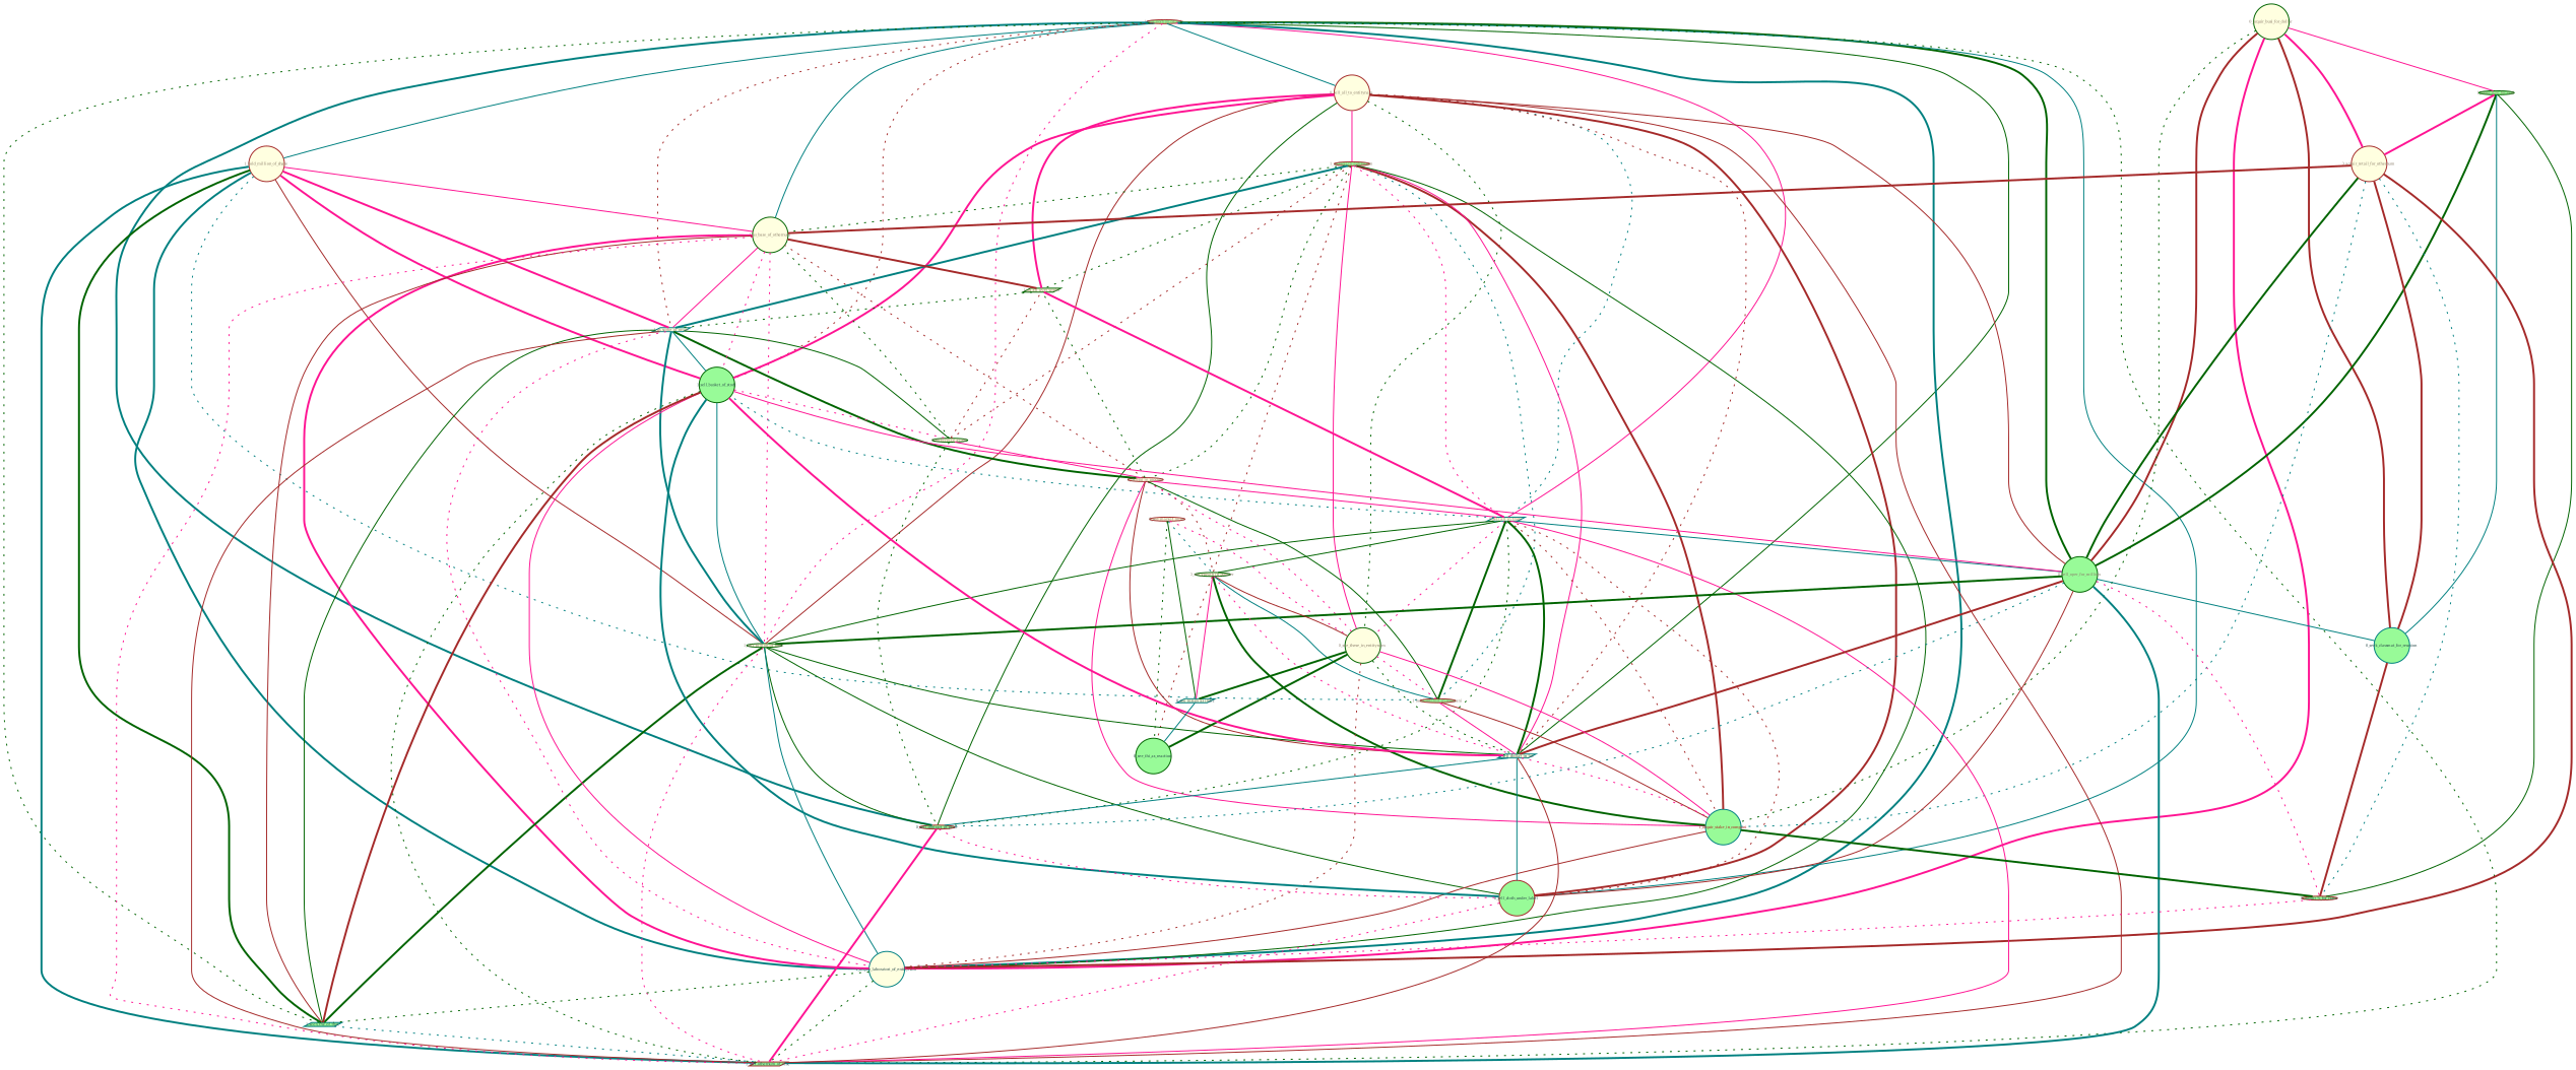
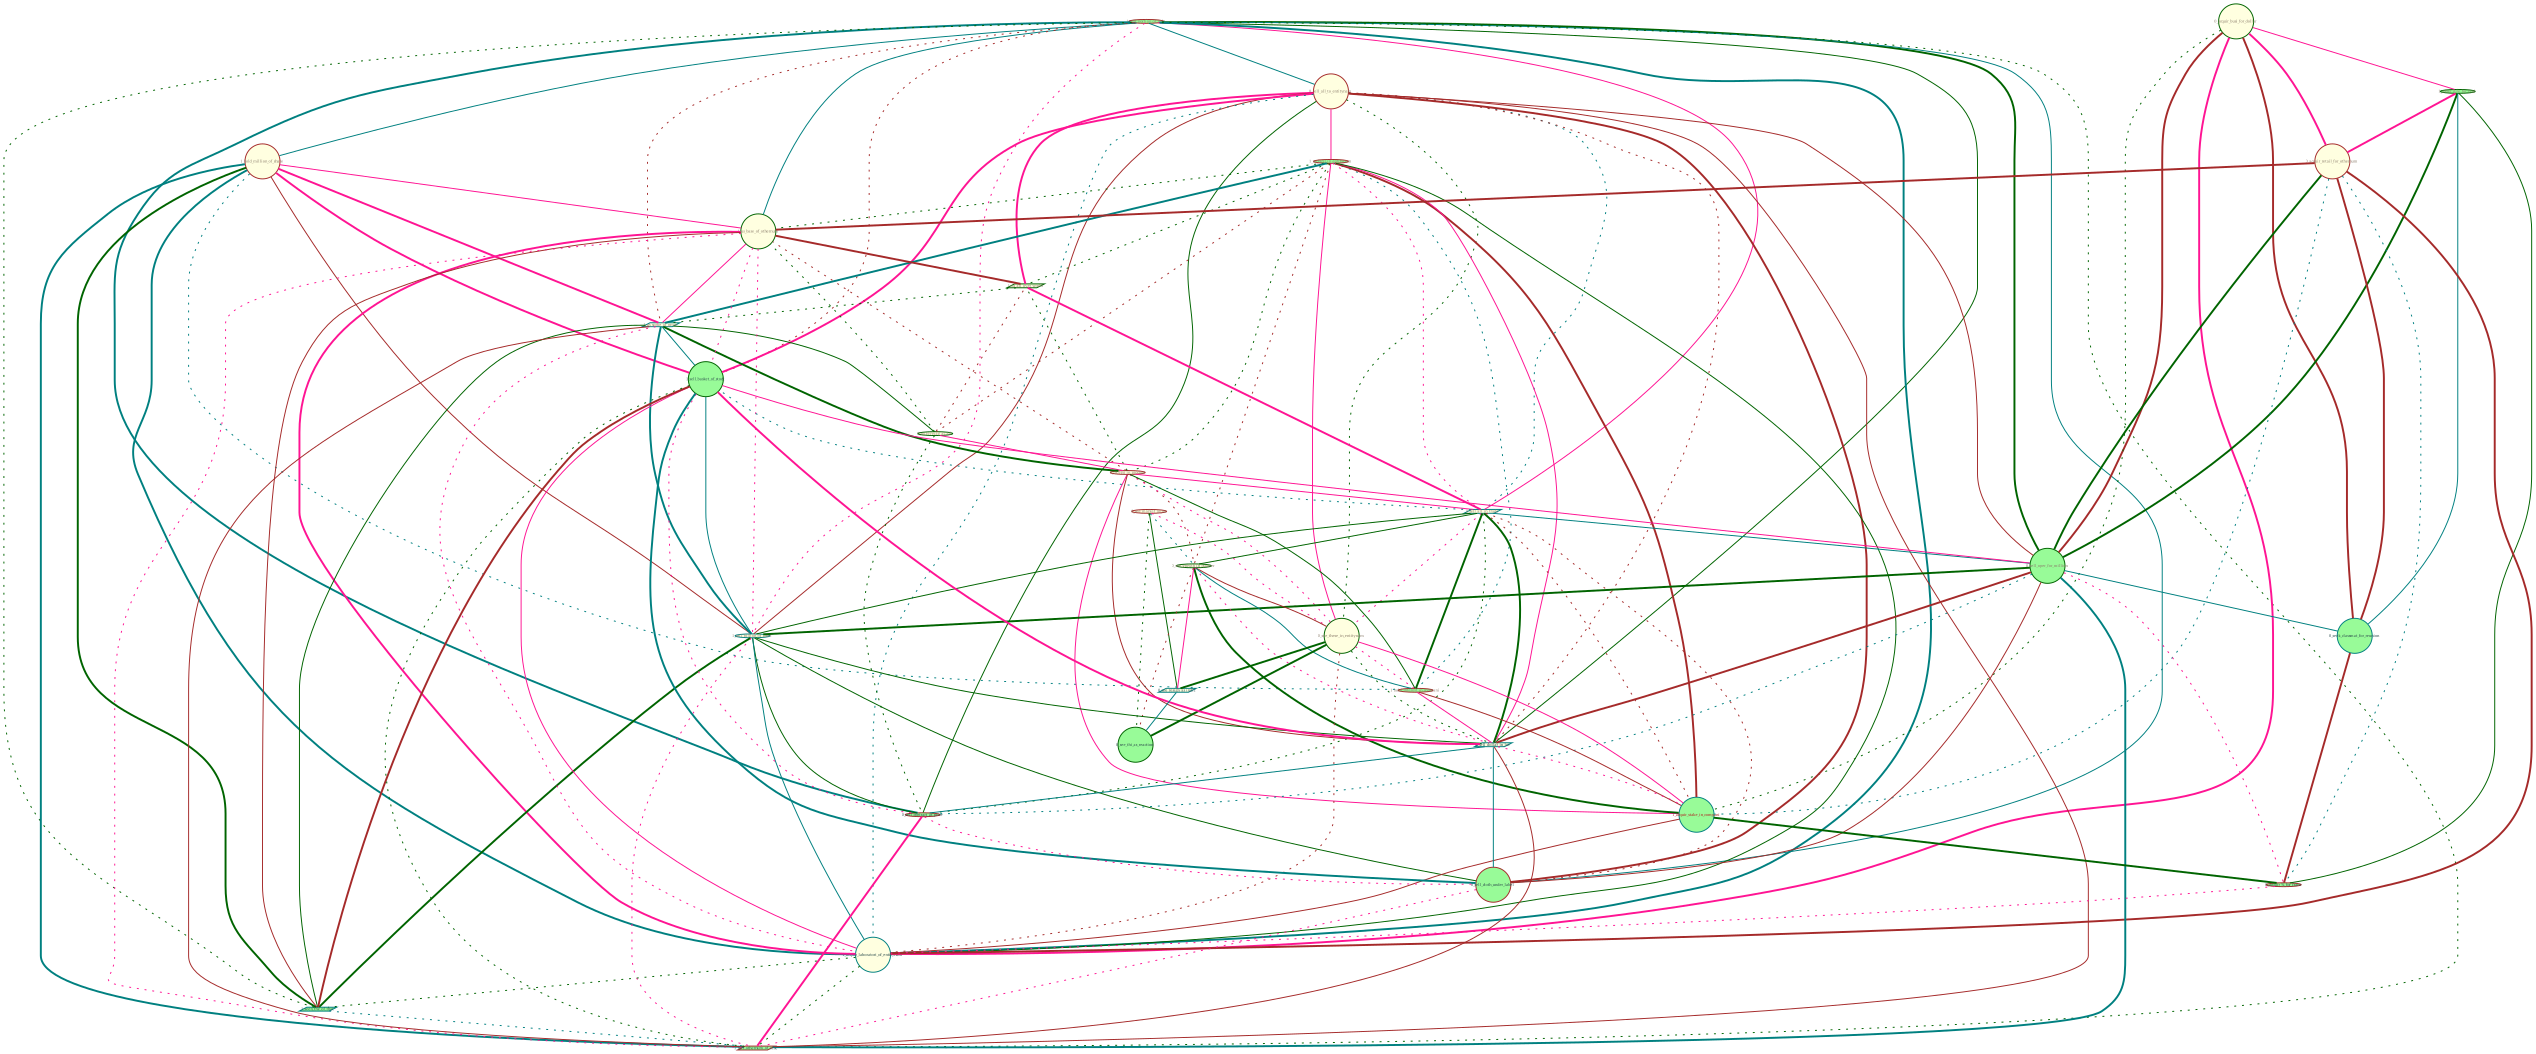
  graph {
    fontname="PT Serif"
    node [color=brown fillcolor=lightyellow fixedsize=true fontcolor="#8b7d6b" fontname="PT Serif" fontsize=4 shape=circle style=filled]
    edge [color=deeppink fontname="PT Serif" style=dotted w=1]
    "1_sell_portion_of_unit " [fillcolor=palegreen height=.06 shape=ellipse width=.5]
    "0_see_market_as_on " [height=.06 shape=ellipse width=.5]
    "0_acquir_busi_for_dollar " [color=darkgreen height=.06 width=.5]
    "1_hold_million_of_share " [height=.06 width=.5]
    "0_sell_all_to_entitynam " [height=.06 width=.5]
    "1_us_facil_in_entitynam " [fillcolor=palegreen height=.06 shape=ellipse width=.5]
    "0_us_leverag_at_all " [color=darkgreen height=.06 shape=ellipse width=.5]
    "0_us_egg_in_product " [height=.06 shape=ellipse width=.5]
    "1_usher_rule_for_busi " [color=darkgreen fillcolor=palegreen height=.06 shape=ellipse width=.5]
    "0_acquir_retail_for_othernum " [height=.06 width=.5]
    "1_us_base_of_othernum " [color=darkgreen height=.06 width=.5]
    "0_sell_all_in_trade " [color=teal height=.06 shape=parallelogram width=.5]
    "0_sell_oper_for_million " [color=darkgreen fillcolor=palegreen height=.06 width=.5]
    "0_see_growth_in_quarter " [color=darkgreen height=.06 shape=ellipse width=.5]
    "1_us_all_over_world " [color=darkgreen height=.06 shape=parallelogram width=.5]
    "0_see_these_in_entitynam " [color=darkgreen height=.06 width=.5]
-   "1_sell_billion_of_asset " [color=darkgreen height=.06 shape=ellipse width=.5]
+   "1_sell_billion_of_asset " [color=teal height=.06 shape=ellipse width=.5]
    "1_us_some_of_proce " [color=teal height=.06 shape=parallelogram width=.5]
    "1_hold_interest_in_compani " [fillcolor=palegreen height=.06 shape=ellipse width=.5]
    "1_acquir_stake_in_compani " [color=teal fillcolor=palegreen fontcolor="#b22222" height=.06 width=.5]
    "1_sell_basket_of_stock " [color=darkgreen fillcolor=palegreen fontcolor="#2f4f4f" height=.06 width=.5]
    "0_sell_dollar_in_lot " [color=teal fontcolor="#2f4f4f" height=.06 shape=parallelogram width=.5]
    "0_sell_contract_at_price " [fillcolor=palegreen fontcolor="#2f4f4f" height=.06 shape=ellipse width=.5]
    "1_acquir_laboratori_of_entitynam " [color=teal fontcolor="#2f4f4f" height=.06 width=.5]
    "0_sell_cloth_under_label " [fillcolor=palegreen fontcolor="#2f4f4f" height=.06 width=.5]
    "1_seen_the_of_that " [color=teal fillcolor=palegreen fontcolor="#2f4f4f" height=.06 shape=parallelogram width=.5]
    "1_sell_othernum_of_offic " [fillcolor=palegreen fontcolor="#2f4f4f" height=.06 shape=parallelogram width=.5]
    "0_see_resign_as_indic " [color=teal fontcolor="#2f4f4f" height=.06 shape=parallelogram width=.5]
    "0_see_thi_as_reaction " [color=darkgreen fillcolor=palegreen fontcolor="#2f4f4f" height=.06 width=.5]
    "0_seek_classmat_for_reunion " [color=teal fillcolor=palegreen fontcolor="#2f4f4f" height=.06 width=.5]
    "0_acquir_%_for_franc " [fillcolor=palegreen fontcolor="#2f4f4f" height=.06 shape=ellipse width=.5]
    subgraph sub_1 {
      "1_sell_portion_of_unit "
      "0_see_market_as_on "
      "0_acquir_busi_for_dollar "
      "1_hold_million_of_share "
      "0_sell_all_to_entitynam "
      "1_us_facil_in_entitynam "
      "0_us_leverag_at_all "
      "0_us_egg_in_product "
      "1_usher_rule_for_busi "
      "0_acquir_retail_for_othernum "
      "1_us_base_of_othernum "
      "0_sell_all_in_trade "
      "0_sell_oper_for_million "
      "0_see_growth_in_quarter "
      "1_us_all_over_world "
      "0_see_these_in_entitynam "
      "1_sell_billion_of_asset "
      "1_us_some_of_proce "
      "1_hold_interest_in_compani "
    }
    subgraph sub_2 {
      "1_acquir_stake_in_compani "
    }
    "1_sell_portion_of_unit " -- "1_hold_million_of_share " [color=teal style=solid]
    "1_sell_portion_of_unit " -- "0_sell_all_to_entitynam " [color=teal style=solid]
    "1_sell_portion_of_unit " -- "1_us_base_of_othernum " [color=teal style=solid]
    "1_sell_portion_of_unit " -- "0_sell_all_in_trade " [style=solid]
    "1_sell_portion_of_unit " -- "0_sell_oper_for_million " [color=darkgreen style=bold]
    "1_sell_portion_of_unit " -- "1_sell_billion_of_asset " [w=2]
    "1_sell_portion_of_unit " -- "1_us_some_of_proce " [color=brown]
    "1_sell_portion_of_unit " -- "1_sell_basket_of_stock " [color=brown w=2]
    "1_sell_portion_of_unit " -- "0_sell_dollar_in_lot " [color=darkgreen style=solid]
    "1_sell_portion_of_unit " -- "0_sell_contract_at_price " [color=teal style=bold]
    "1_sell_portion_of_unit " -- "1_acquir_laboratori_of_entitynam " [color=teal style=bold]
    "1_sell_portion_of_unit " -- "0_sell_cloth_under_label " [color=teal style=solid]
    "1_sell_portion_of_unit " -- "1_seen_the_of_that " [color=darkgreen]
    "1_sell_portion_of_unit " -- "1_sell_othernum_of_offic " [color=darkgreen w=2]
    "0_see_market_as_on " -- "0_see_growth_in_quarter " [color=teal]
    "0_see_market_as_on " -- "0_see_these_in_entitynam "
    "0_see_market_as_on " -- "0_see_resign_as_indic " [color=darkgreen style=solid w=2]
    "0_see_market_as_on " -- "0_see_thi_as_reaction " [color=darkgreen w=2]
    "0_acquir_busi_for_dollar " -- "1_usher_rule_for_busi " [style=solid]
    "0_acquir_busi_for_dollar " -- "0_acquir_retail_for_othernum " [style=bold w=2]
    "0_acquir_busi_for_dollar " -- "0_sell_oper_for_million " [color=brown style=bold]
    "0_acquir_busi_for_dollar " -- "1_acquir_stake_in_compani " [color=darkgreen]
    "0_acquir_busi_for_dollar " -- "1_acquir_laboratori_of_entitynam " [style=bold]
    "0_acquir_busi_for_dollar " -- "0_seek_classmat_for_reunion " [color=brown style=bold]
    "1_hold_million_of_share " -- "1_us_base_of_othernum " [style=solid]
    "1_hold_million_of_share " -- "1_sell_billion_of_asset " [color=brown style=solid]
    "1_hold_million_of_share " -- "1_us_some_of_proce " [style=bold]
    "1_hold_million_of_share " -- "1_hold_interest_in_compani " [color=teal]
    "1_hold_million_of_share " -- "1_sell_basket_of_stock " [style=bold]
    "1_hold_million_of_share " -- "1_acquir_laboratori_of_entitynam " [color=teal style=bold]
    "1_hold_million_of_share " -- "1_seen_the_of_that " [color=darkgreen style=bold]
    "1_hold_million_of_share " -- "1_sell_othernum_of_offic " [color=teal style=bold]
    "0_sell_all_to_entitynam " -- "1_us_facil_in_entitynam " [style=solid]
    "0_sell_all_to_entitynam " -- "0_sell_all_in_trade " [color=teal w=2]
    "0_sell_all_to_entitynam " -- "0_sell_oper_for_million " [color=brown style=solid]
    "0_sell_all_to_entitynam " -- "1_us_all_over_world " [style=bold]
    "0_sell_all_to_entitynam " -- "0_see_these_in_entitynam " [color=darkgreen]
    "0_sell_all_to_entitynam " -- "1_sell_billion_of_asset " [color=brown style=solid]
    "0_sell_all_to_entitynam " -- "1_sell_basket_of_stock " [style=bold]
    "0_sell_all_to_entitynam " -- "0_sell_dollar_in_lot " [color=brown]
    "0_sell_all_to_entitynam " -- "0_sell_contract_at_price " [color=darkgreen style=solid]
+   "0_sell_all_to_entitynam " -- "1_acquir_laboratori_of_entitynam " [color=teal]
    "0_sell_all_to_entitynam " -- "0_sell_cloth_under_label " [color=brown style=bold]
    "0_sell_all_to_entitynam " -- "1_sell_othernum_of_offic " [color=brown style=solid]
    "1_us_facil_in_entitynam " -- "0_us_leverag_at_all " [color=brown]
    "1_us_facil_in_entitynam " -- "0_us_egg_in_product " [color=darkgreen w=2]
    "1_us_facil_in_entitynam " -- "1_us_base_of_othernum " [color=darkgreen]
    "1_us_facil_in_entitynam " -- "0_sell_all_in_trade "
    "1_us_facil_in_entitynam " -- "0_see_growth_in_quarter " [color=brown]
    "1_us_facil_in_entitynam " -- "1_us_all_over_world " [color=darkgreen]
    "1_us_facil_in_entitynam " -- "0_see_these_in_entitynam " [style=solid w=2]
    "1_us_facil_in_entitynam " -- "1_us_some_of_proce " [color=teal style=bold]
    "1_us_facil_in_entitynam " -- "1_hold_interest_in_compani " [color=teal]
    "1_us_facil_in_entitynam " -- "1_acquir_stake_in_compani " [color=brown style=bold]
    "1_us_facil_in_entitynam " -- "0_sell_dollar_in_lot " [style=solid]
    "1_us_facil_in_entitynam " -- "1_acquir_laboratori_of_entitynam " [color=darkgreen style=solid]
    "0_us_leverag_at_all " -- "0_us_egg_in_product " [style=solid]
    "0_us_leverag_at_all " -- "1_us_base_of_othernum " [color=darkgreen]
    "0_us_leverag_at_all " -- "1_us_all_over_world " [color=brown]
    "0_us_leverag_at_all " -- "1_us_some_of_proce " [color=darkgreen style=solid]
    "0_us_leverag_at_all " -- "0_sell_contract_at_price " [color=darkgreen]
    "0_us_egg_in_product " -- "1_us_base_of_othernum " [color=brown]
    "0_us_egg_in_product " -- "0_sell_all_in_trade " [style=solid]
    "0_us_egg_in_product " -- "0_see_growth_in_quarter " [color=brown]
    "0_us_egg_in_product " -- "1_us_all_over_world " [color=darkgreen]
    "0_us_egg_in_product " -- "0_see_these_in_entitynam "
    "0_us_egg_in_product " -- "1_us_some_of_proce " [color=darkgreen style=bold]
    "0_us_egg_in_product " -- "1_hold_interest_in_compani " [color=darkgreen style=solid]
    "0_us_egg_in_product " -- "1_acquir_stake_in_compani " [style=solid]
    "0_us_egg_in_product " -- "0_sell_dollar_in_lot " [color=brown style=solid]
    "1_usher_rule_for_busi " -- "0_acquir_retail_for_othernum " [style=bold]
    "1_usher_rule_for_busi " -- "0_sell_oper_for_million " [color=darkgreen style=bold]
    "1_usher_rule_for_busi " -- "0_seek_classmat_for_reunion " [color=teal style=solid]
    "1_usher_rule_for_busi " -- "0_acquir_%_for_franc " [color=darkgreen style=solid]
    "0_acquir_retail_for_othernum " -- "1_us_base_of_othernum " [color=brown style=bold]
    "0_acquir_retail_for_othernum " -- "0_sell_oper_for_million " [color=darkgreen style=bold]
    "0_acquir_retail_for_othernum " -- "1_acquir_stake_in_compani " [color=teal]
    "0_acquir_retail_for_othernum " -- "1_acquir_laboratori_of_entitynam " [color=brown style=bold]
    "0_acquir_retail_for_othernum " -- "0_seek_classmat_for_reunion " [color=brown style=bold]
    "0_acquir_retail_for_othernum " -- "0_acquir_%_for_franc " [color=teal w=2]
    "1_us_base_of_othernum " -- "1_us_all_over_world " [color=brown style=bold]
    "1_us_base_of_othernum " -- "1_sell_billion_of_asset "
    "1_us_base_of_othernum " -- "1_us_some_of_proce " [style=solid w=2]
    "1_us_base_of_othernum " -- "1_sell_basket_of_stock "
    "1_us_base_of_othernum " -- "1_acquir_laboratori_of_entitynam " [style=bold]
    "1_us_base_of_othernum " -- "1_seen_the_of_that " [color=brown style=solid]
    "1_us_base_of_othernum " -- "1_sell_othernum_of_offic "
    "0_sell_all_in_trade " -- "0_sell_oper_for_million " [color=teal style=solid]
    "0_sell_all_in_trade " -- "0_see_growth_in_quarter " [color=darkgreen style=solid]
    "0_sell_all_in_trade " -- "1_us_all_over_world " [style=bold]
    "0_sell_all_in_trade " -- "0_see_these_in_entitynam "
    "0_sell_all_in_trade " -- "1_sell_billion_of_asset " [color=darkgreen style=solid]
    "0_sell_all_in_trade " -- "1_hold_interest_in_compani " [color=darkgreen style=bold]
    "0_sell_all_in_trade " -- "1_acquir_stake_in_compani " [color=brown]
    "0_sell_all_in_trade " -- "1_sell_basket_of_stock " [color=teal]
    "0_sell_all_in_trade " -- "0_sell_dollar_in_lot " [color=darkgreen style=bold w=2]
    "0_sell_all_in_trade " -- "0_sell_contract_at_price " [color=darkgreen]
    "0_sell_all_in_trade " -- "0_sell_cloth_under_label " [color=brown]
-   "0_sell_all_in_trade " -- "1_sell_othernum_of_offic " [style=solid]
    "0_sell_oper_for_million " -- "1_sell_billion_of_asset " [color=darkgreen style=bold]
    "0_sell_oper_for_million " -- "1_sell_basket_of_stock " [style=solid]
    "0_sell_oper_for_million " -- "0_sell_dollar_in_lot " [color=brown style=bold]
    "0_sell_oper_for_million " -- "0_sell_contract_at_price " [color=teal]
    "0_sell_oper_for_million " -- "0_sell_cloth_under_label " [color=brown style=solid]
    "0_sell_oper_for_million " -- "1_sell_othernum_of_offic " [color=teal style=bold]
    "0_sell_oper_for_million " -- "0_seek_classmat_for_reunion " [color=teal style=solid]
    "0_sell_oper_for_million " -- "0_acquir_%_for_franc "
    "0_see_growth_in_quarter " -- "0_see_these_in_entitynam " [color=brown style=solid w=2]
    "0_see_growth_in_quarter " -- "1_hold_interest_in_compani " [color=teal style=solid]
    "0_see_growth_in_quarter " -- "1_acquir_stake_in_compani " [color=darkgreen style=bold]
    "0_see_growth_in_quarter " -- "0_sell_dollar_in_lot "
    "0_see_growth_in_quarter " -- "0_see_resign_as_indic " [style=solid]
    "0_see_growth_in_quarter " -- "0_see_thi_as_reaction " [color=brown]
    "1_us_all_over_world " -- "1_us_some_of_proce " [color=darkgreen]
    "0_see_these_in_entitynam " -- "1_hold_interest_in_compani "
    "0_see_these_in_entitynam " -- "1_acquir_stake_in_compani " [style=solid]
    "0_see_these_in_entitynam " -- "0_sell_dollar_in_lot " [color=darkgreen]
    "0_see_these_in_entitynam " -- "1_acquir_laboratori_of_entitynam " [color=brown]
    "0_see_these_in_entitynam " -- "0_see_resign_as_indic " [color=darkgreen style=bold]
    "0_see_these_in_entitynam " -- "0_see_thi_as_reaction " [color=darkgreen style=bold]
    "1_sell_billion_of_asset " -- "1_us_some_of_proce " [color=teal style=bold]
    "1_sell_billion_of_asset " -- "1_sell_basket_of_stock " [color=teal style=solid w=2]
    "1_sell_billion_of_asset " -- "0_sell_dollar_in_lot " [color=darkgreen style=solid]
    "1_sell_billion_of_asset " -- "0_sell_contract_at_price " [color=darkgreen style=solid]
    "1_sell_billion_of_asset " -- "1_acquir_laboratori_of_entitynam " [color=teal style=solid]
    "1_sell_billion_of_asset " -- "0_sell_cloth_under_label " [color=darkgreen style=solid]
    "1_sell_billion_of_asset " -- "1_seen_the_of_that " [color=darkgreen style=bold]
    "1_sell_billion_of_asset " -- "1_sell_othernum_of_offic " [w=2]
    "1_us_some_of_proce " -- "1_sell_basket_of_stock " [color=teal style=solid]
    "1_us_some_of_proce " -- "1_acquir_laboratori_of_entitynam "
    "1_us_some_of_proce " -- "1_seen_the_of_that " [color=darkgreen style=solid]
    "1_us_some_of_proce " -- "1_sell_othernum_of_offic " [color=brown style=solid]
    "1_hold_interest_in_compani " -- "1_acquir_stake_in_compani " [color=brown style=solid w=2]
    "1_hold_interest_in_compani " -- "0_sell_dollar_in_lot " [style=solid]
    "1_acquir_stake_in_compani " -- "1_acquir_laboratori_of_entitynam " [color=brown style=solid]
    "1_acquir_stake_in_compani " -- "0_acquir_%_for_franc " [color=darkgreen style=bold]
    "1_sell_basket_of_stock " -- "0_sell_dollar_in_lot " [style=bold]
-   "1_sell_basket_of_stock " -- "0_us_leverag_at_all "
+   "1_sell_basket_of_stock " -- "0_sell_contract_at_price "
    "1_sell_basket_of_stock " -- "1_acquir_laboratori_of_entitynam " [style=solid]
    "1_sell_basket_of_stock " -- "0_sell_cloth_under_label " [color=teal style=bold]
    "1_sell_basket_of_stock " -- "1_seen_the_of_that " [color=brown style=bold]
    "1_sell_basket_of_stock " -- "1_sell_othernum_of_offic " [color=darkgreen w=2]
    "0_sell_dollar_in_lot " -- "1_acquir_stake_in_compani "
    "0_sell_dollar_in_lot " -- "0_sell_contract_at_price " [color=teal style=solid]
    "0_sell_dollar_in_lot " -- "0_sell_cloth_under_label " [color=teal style=solid]
    "0_sell_dollar_in_lot " -- "1_sell_othernum_of_offic " [color=brown style=solid]
    "0_sell_contract_at_price " -- "0_sell_cloth_under_label "
    "0_sell_contract_at_price " -- "1_sell_othernum_of_offic " [style=bold]
    "1_acquir_laboratori_of_entitynam " -- "1_seen_the_of_that " [color=darkgreen]
    "1_acquir_laboratori_of_entitynam " -- "1_sell_othernum_of_offic " [color=darkgreen]
    "0_sell_cloth_under_label " -- "1_sell_othernum_of_offic "
    "1_seen_the_of_that " -- "1_sell_othernum_of_offic " [color=teal]
    "0_see_resign_as_indic " -- "0_see_thi_as_reaction " [color=teal style=solid w=2]
    "0_seek_classmat_for_reunion " -- "0_acquir_%_for_franc " [color=brown style=bold]
    "0_acquir_%_for_franc " -- "1_acquir_laboratori_of_entitynam "
  }
